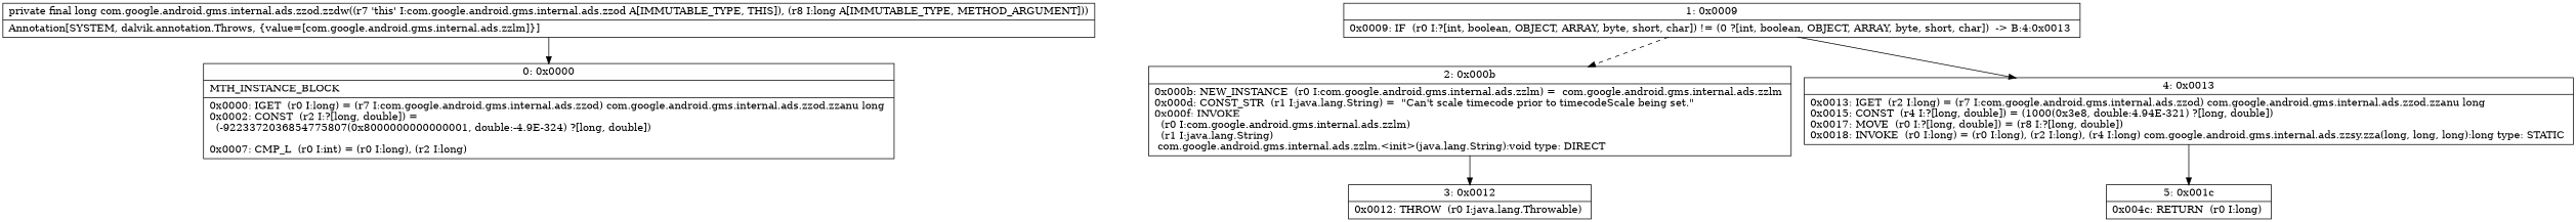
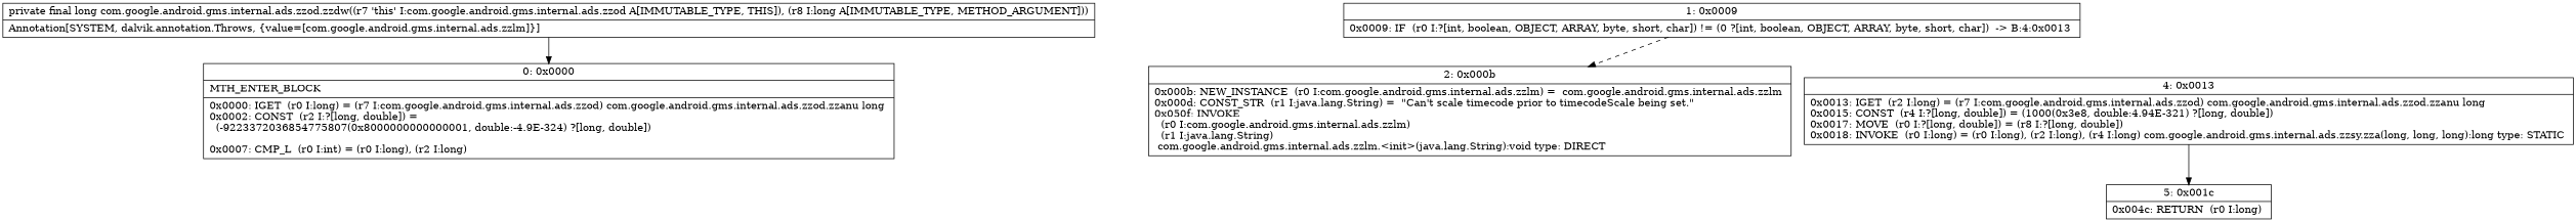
  digraph {
    node [shape=record]
-   n1 [label="{0\:\ 0x0000|MTH_INSTANCE_BLOCK\l|0x0000: IGET  (r0 I:long) = (r7 I:com.google.android.gms.internal.ads.zzod) com.google.android.gms.internal.ads.zzod.zzanu long \l0x0002: CONST  (r2 I:?[long, double]) = \l  (\-9223372036854775807(0x8000000000000001, double:\-4.9E\-324) ?[long, double])\l \l0x0007: CMP_L  (r0 I:int) = (r0 I:long), (r2 I:long) \l}"]
+   n1 [label="{0\:\ 0x0000|MTH_ENTER_BLOCK\l|0x0000: IGET  (r0 I:long) = (r7 I:com.google.android.gms.internal.ads.zzod) com.google.android.gms.internal.ads.zzod.zzanu long \l0x0002: CONST  (r2 I:?[long, double]) = \l  (\-9223372036854775807(0x8000000000000001, double:\-4.9E\-324) ?[long, double])\l \l0x0007: CMP_L  (r0 I:int) = (r0 I:long), (r2 I:long) \l}"]
    n2 [label="{1\:\ 0x0009|0x0009: IF  (r0 I:?[int, boolean, OBJECT, ARRAY, byte, short, char]) != (0 ?[int, boolean, OBJECT, ARRAY, byte, short, char])  \-\> B:4:0x0013 \l}"]
-   n3 [label="{2\:\ 0x000b|0x000b: NEW_INSTANCE  (r0 I:com.google.android.gms.internal.ads.zzlm) =  com.google.android.gms.internal.ads.zzlm \l0x000d: CONST_STR  (r1 I:java.lang.String) =  \"Can't scale timecode prior to timecodeScale being set.\" \l0x000f: INVOKE  \l  (r0 I:com.google.android.gms.internal.ads.zzlm)\l  (r1 I:java.lang.String)\l com.google.android.gms.internal.ads.zzlm.\<init\>(java.lang.String):void type: DIRECT \l}"]
+   n3 [label="{2\:\ 0x000b|0x000b: NEW_INSTANCE  (r0 I:com.google.android.gms.internal.ads.zzlm) =  com.google.android.gms.internal.ads.zzlm \l0x000d: CONST_STR  (r1 I:java.lang.String) =  \"Can't scale timecode prior to timecodeScale being set.\" \l0x050f: INVOKE  \l  (r0 I:com.google.android.gms.internal.ads.zzlm)\l  (r1 I:java.lang.String)\l com.google.android.gms.internal.ads.zzlm.\<init\>(java.lang.String):void type: DIRECT \l}"]
    n4 [label="{4\:\ 0x0013|0x0013: IGET  (r2 I:long) = (r7 I:com.google.android.gms.internal.ads.zzod) com.google.android.gms.internal.ads.zzod.zzanu long \l0x0015: CONST  (r4 I:?[long, double]) = (1000(0x3e8, double:4.94E\-321) ?[long, double]) \l0x0017: MOVE  (r0 I:?[long, double]) = (r8 I:?[long, double]) \l0x0018: INVOKE  (r0 I:long) = (r0 I:long), (r2 I:long), (r4 I:long) com.google.android.gms.internal.ads.zzsy.zza(long, long, long):long type: STATIC \l}"]
-   n5 [label="{3\:\ 0x0012|0x0012: THROW  (r0 I:java.lang.Throwable) \l}"]
    n6 [label="{5\:\ 0x001c|0x004c: RETURN  (r0 I:long) \l}"]
    n7 [label="{private final long com.google.android.gms.internal.ads.zzod.zzdw((r7 'this' I:com.google.android.gms.internal.ads.zzod A[IMMUTABLE_TYPE, THIS]), (r8 I:long A[IMMUTABLE_TYPE, METHOD_ARGUMENT]))  | Annotation[SYSTEM, dalvik.annotation.Throws, \{value=[com.google.android.gms.internal.ads.zzlm]\}]\l}"]
    n2 -> n3 [style=dashed]
-   n2 -> n4
-   n3 -> n5
    n4 -> n6
    n7 -> n1
  }
